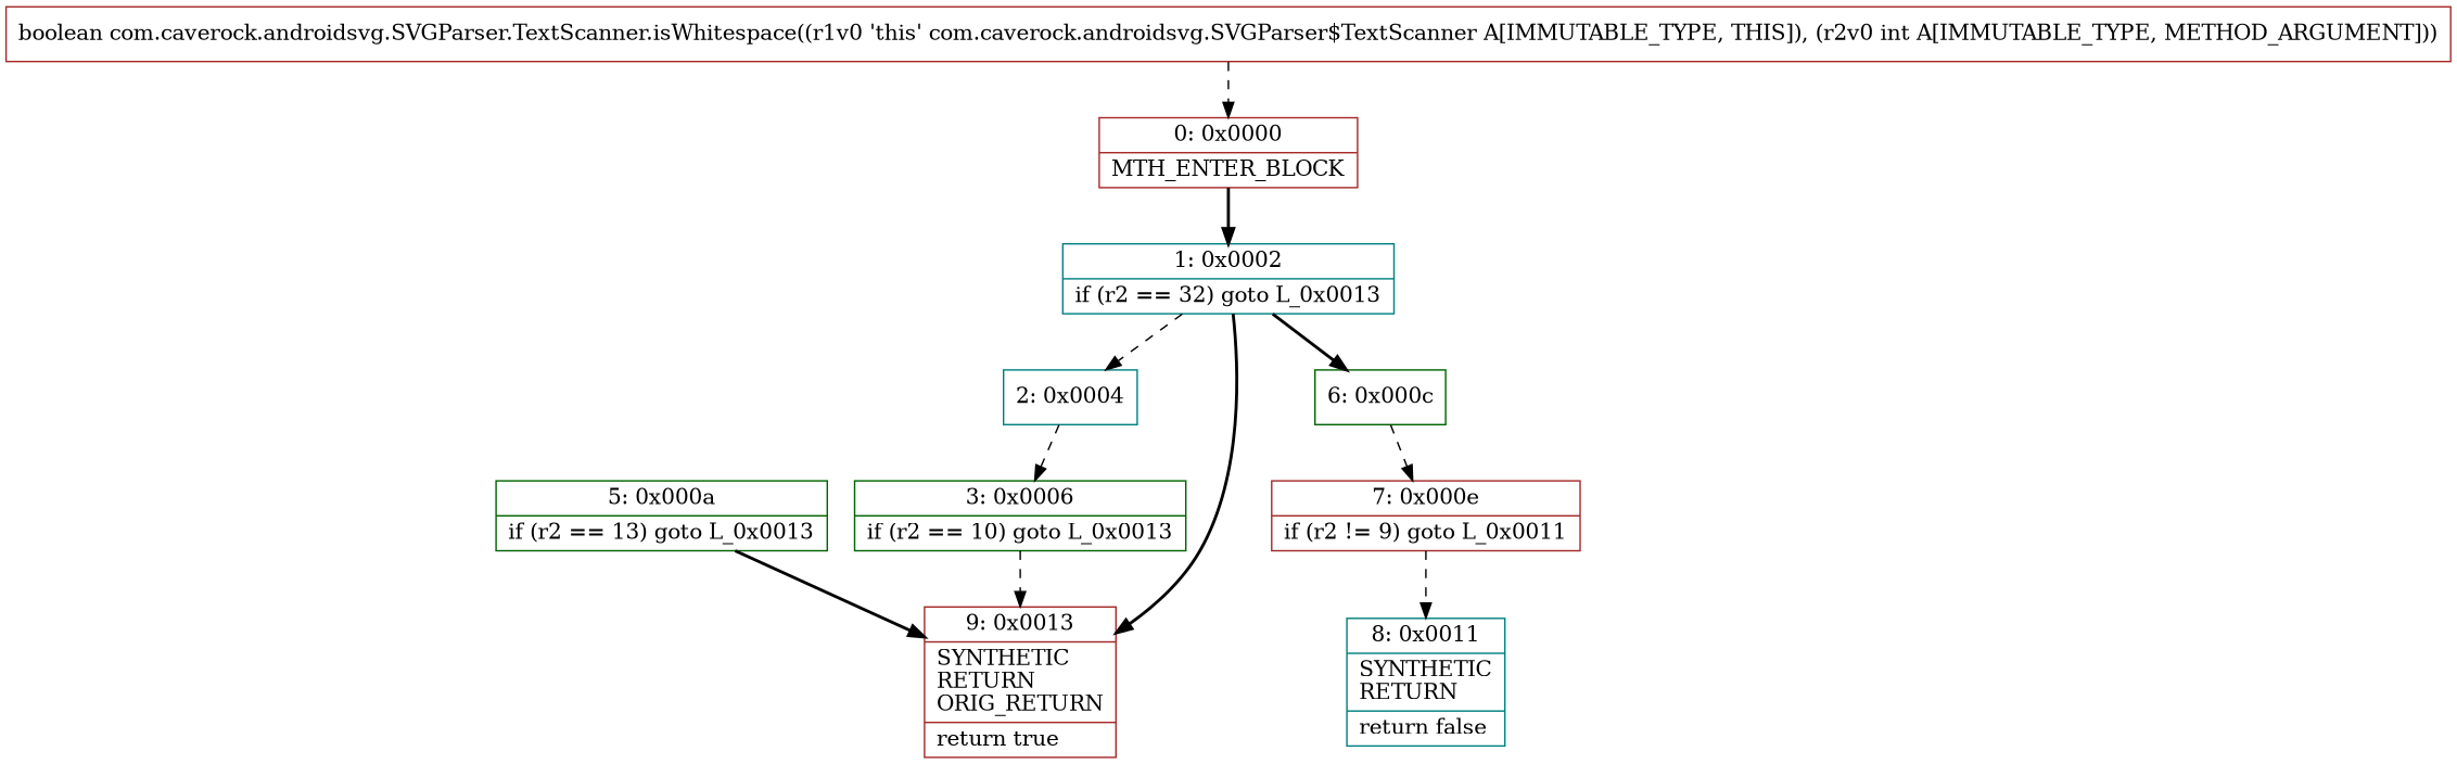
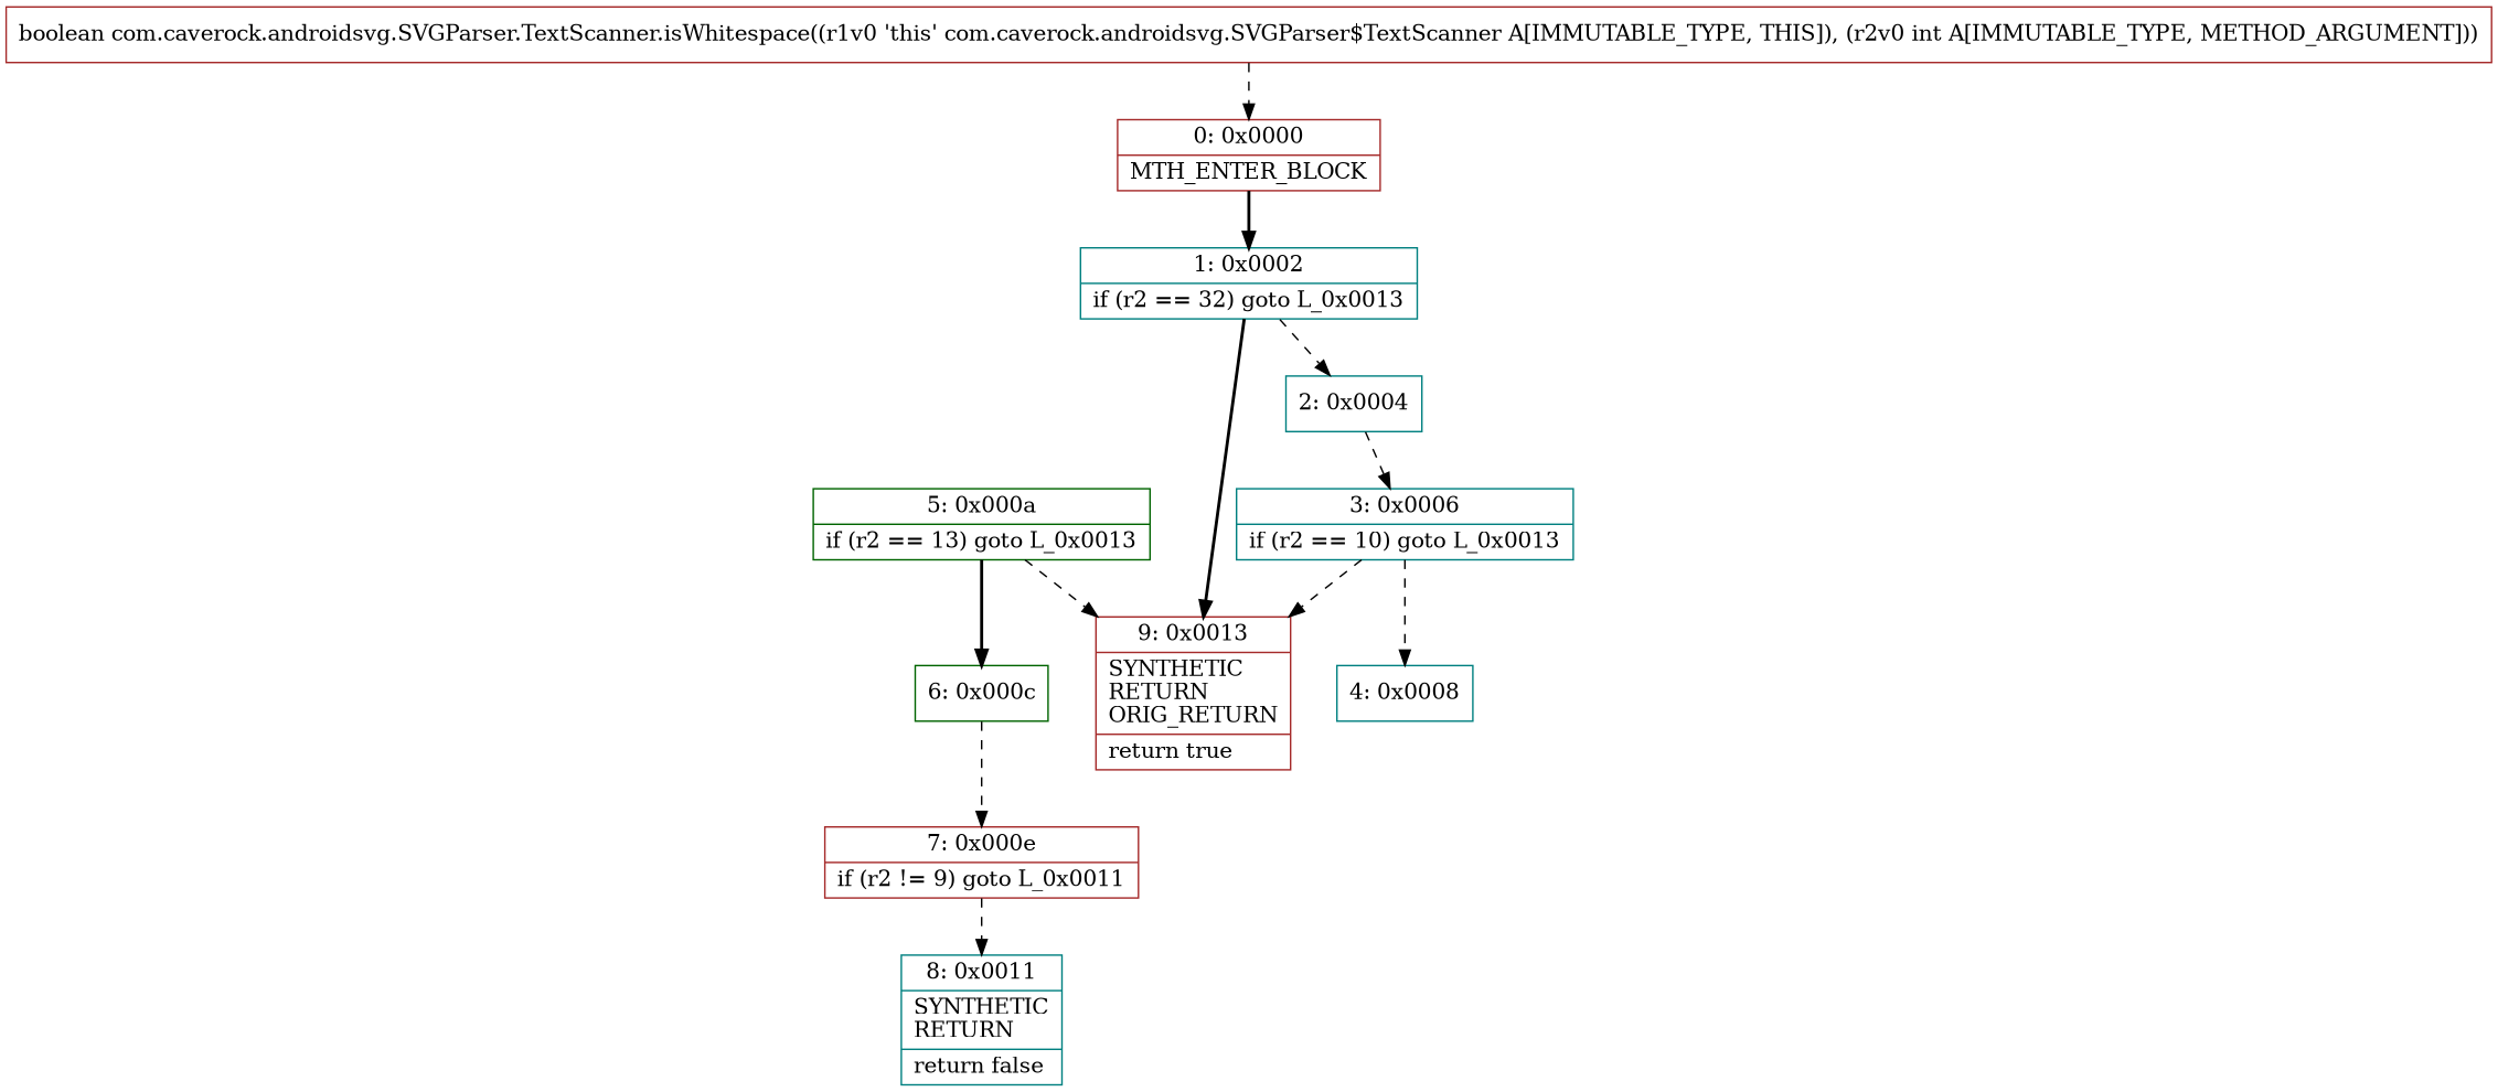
  digraph {
    node [color=teal shape=record]
    edge [style=dashed]
    n1 [color=brown label="{0\:\ 0x0000|MTH_ENTER_BLOCK\l}"]
    n2 [label="{1\:\ 0x0002|if (r2 == 32) goto L_0x0013\l}"]
    n3 [label="{2\:\ 0x0004}"]
    n4 [color=brown label="{9\:\ 0x0013|SYNTHETIC\lRETURN\lORIG_RETURN\l|return true\l}"]
-   n5 [color=darkgreen label="{3\:\ 0x0006|if (r2 == 10) goto L_0x0013\l}"]
+   n5 [label="{3\:\ 0x0006|if (r2 == 10) goto L_0x0013\l}"]
+   n6 [label="{4\:\ 0x0008}"]
    n7 [color=darkgreen label="{5\:\ 0x000a|if (r2 == 13) goto L_0x0013\l}"]
    n8 [color=darkgreen label="{6\:\ 0x000c}"]
    n9 [color=brown label="{7\:\ 0x000e|if (r2 != 9) goto L_0x0011\l}"]
    n10 [label="{8\:\ 0x0011|SYNTHETIC\lRETURN\l|return false\l}"]
    n11 [color=brown label="{boolean com.caverock.androidsvg.SVGParser.TextScanner.isWhitespace((r1v0 'this' com.caverock.androidsvg.SVGParser$TextScanner A[IMMUTABLE_TYPE, THIS]), (r2v0 int A[IMMUTABLE_TYPE, METHOD_ARGUMENT])) }"]
    n1 -> n2 [style=bold]
    n2 -> n3
    n2 -> n4 [style=bold]
    n3 -> n5
    n5 -> n4
-   n7 -> n4 [style=bold]
-   n2 -> n8 [style=bold]
+   n5 -> n6
+   n7 -> n4
+   n7 -> n8 [style=bold]
    n8 -> n9
    n9 -> n10
    n11 -> n1
  }
